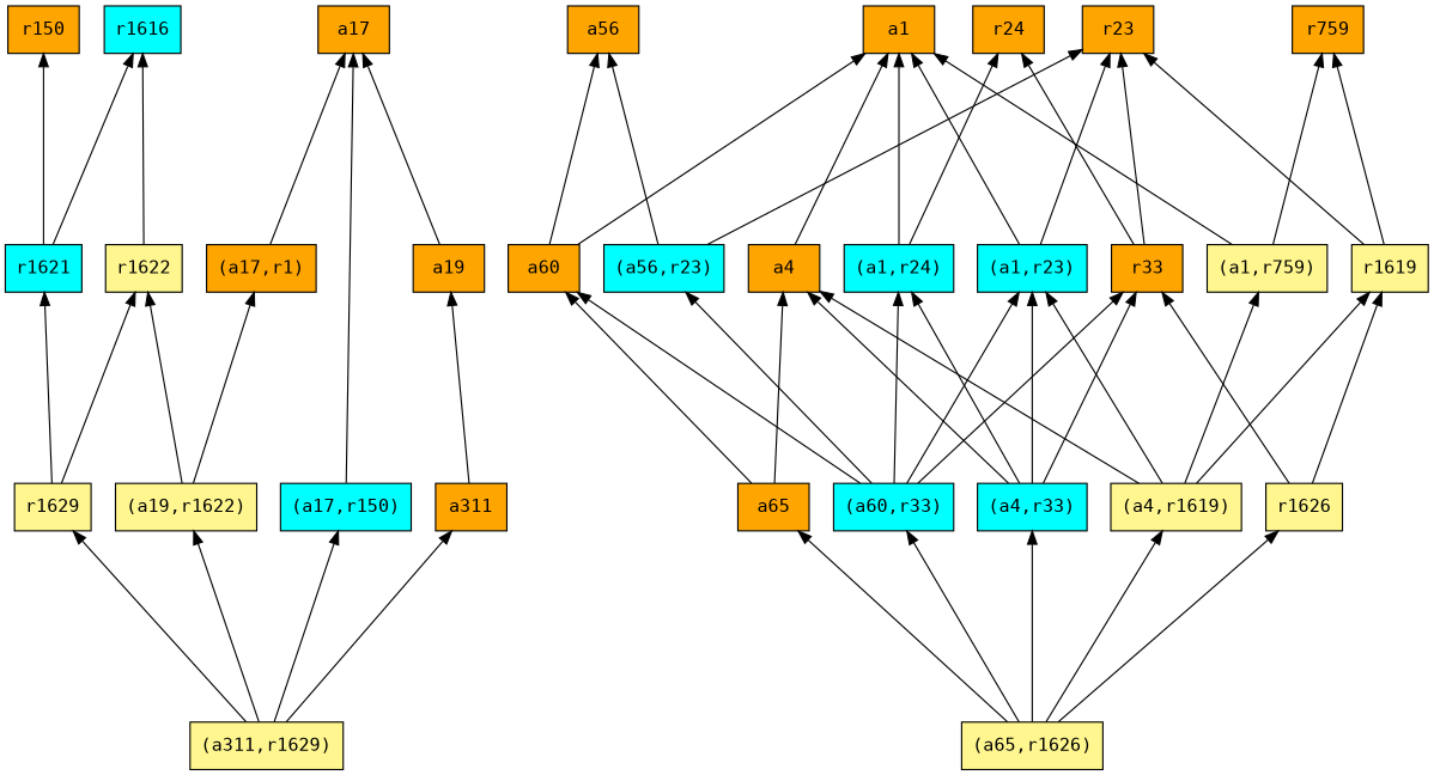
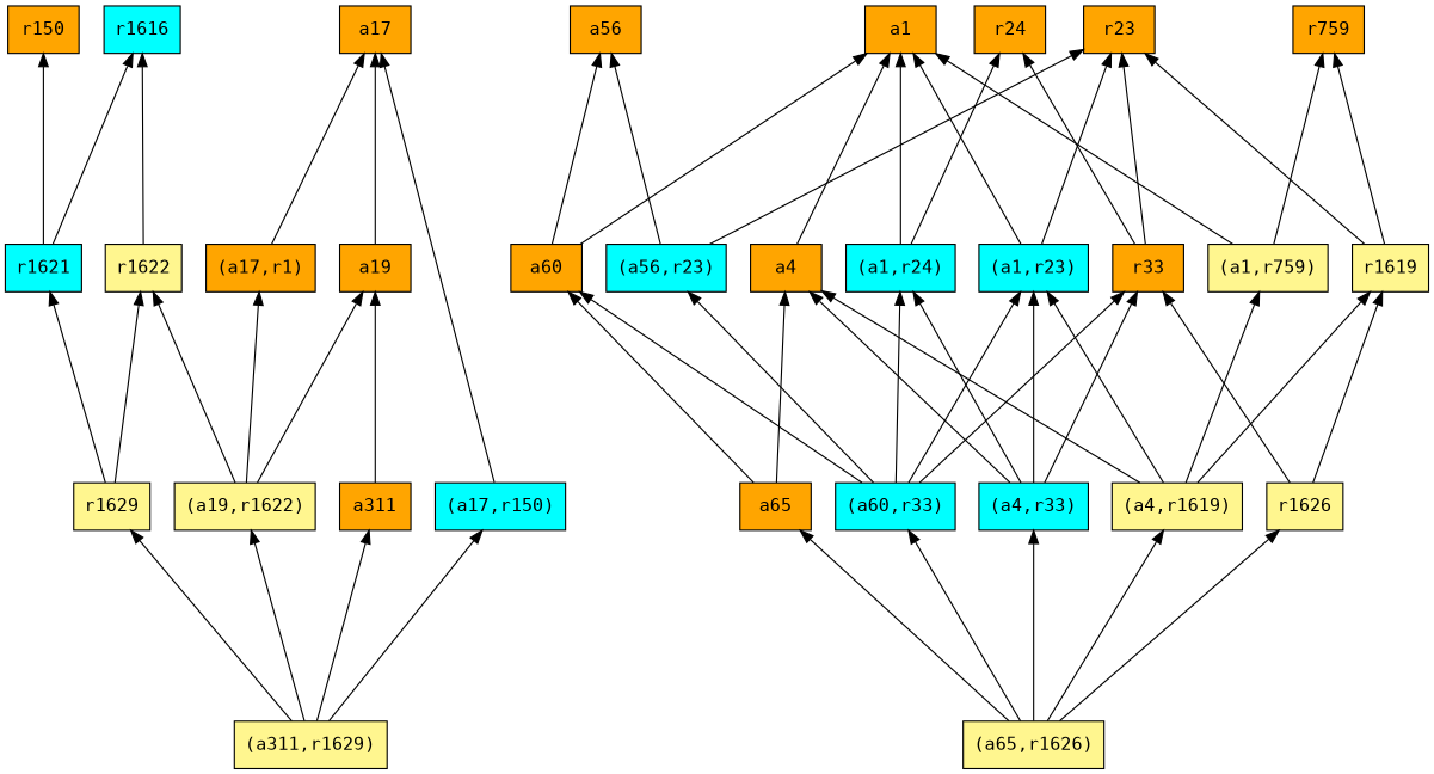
  digraph {
    fontname="DejaVu Sans Mono"
    rankdir=BT
    ranksep=2.0
    node [fillcolor=orange fontname="DejaVu Sans Mono" shape=record style=filled]
    edge [fontname="DejaVu Sans Mono"]
    n1 [fillcolor=cyan label="{r1621}"]
    n2 [label="{r150}"]
    n3 [fillcolor=cyan label="{r1616}"]
    n4 [fillcolor=cyan label="{(a56,r23)}"]
    n5 [label="{a56}"]
    n6 [label="{r23}"]
    n7 [fillcolor=cyan label="{(a4,r33)}"]
    n8 [label="{a4}"]
    n9 [label="{r33}"]
    n10 [fillcolor=cyan label="{(a1,r23)}"]
    n11 [fillcolor=cyan label="{(a1,r24)}"]
    n12 [label="{a1}"]
    n13 [label="{r24}"]
    n14 [label="{a65}"]
    n15 [label="{a60}"]
    n16 [fillcolor=khaki1 label="{(a311,r1629)}"]
    n17 [label="{a311}"]
    n18 [fillcolor=khaki1 label="{r1629}"]
    n19 [fillcolor=khaki1 label="{(a19,r1622)}"]
    n20 [fillcolor=cyan label="{(a17,r150)}"]
    n21 [label="{a19}"]
    n22 [fillcolor=khaki1 label="{r1622}"]
    n23 [label="{(a17,r1)}"]
    n24 [label="{a17}"]
    n25 [fillcolor=khaki1 label="{(a1,r759)}"]
    n26 [label="{r759}"]
    n27 [fillcolor=khaki1 label="{(a4,r1619)}"]
    n28 [fillcolor=khaki1 label="{r1619}"]
    n29 [fillcolor=cyan label="{(a60,r33)}"]
    n30 [fillcolor=khaki1 label="{(a65,r1626)}"]
    n31 [fillcolor=khaki1 label="{r1626}"]
    n1 -> n2
    n1 -> n3
    n4 -> n5
    n4 -> n6
    n7 -> n8
    n7 -> n9
    n7 -> n10
    n7 -> n11
    n8 -> n12
    n9 -> n6
    n9 -> n13
    n10 -> n6
    n10 -> n12
    n11 -> n12
    n11 -> n13
    n14 -> n8
    n14 -> n15
    n15 -> n5
    n15 -> n12
    n16 -> n17
    n16 -> n18
    n16 -> n19
    n16 -> n20
    n17 -> n21
    n18 -> n1
    n18 -> n22
+   n19 -> n21
    n19 -> n22
    n19 -> n23
    n20 -> n24
    n21 -> n24
    n22 -> n3
    n23 -> n24
    n25 -> n12
    n25 -> n26
    n27 -> n8
    n27 -> n10
    n27 -> n25
    n27 -> n28
    n28 -> n6
    n28 -> n26
    n29 -> n4
    n29 -> n9
    n29 -> n10
    n29 -> n11
    n29 -> n15
    n30 -> n7
    n30 -> n14
    n30 -> n27
    n30 -> n29
    n30 -> n31
    n31 -> n9
    n31 -> n28
  }
